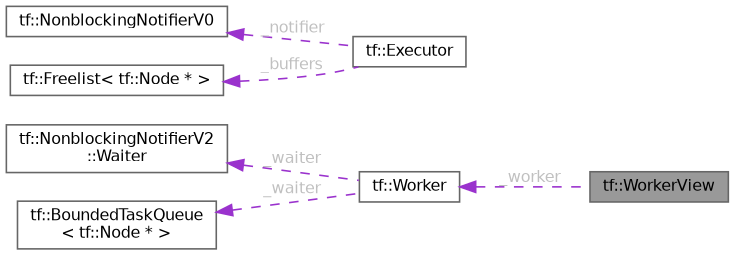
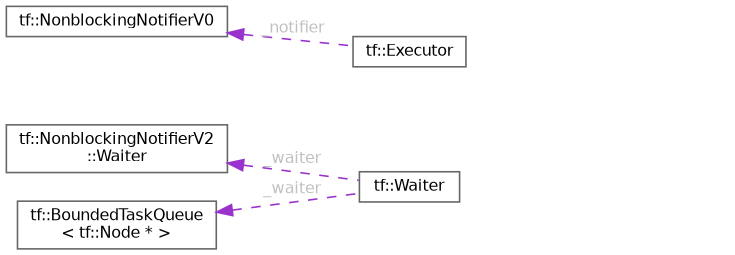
  digraph {
    rankdir=LR
    node [color=gray40 fillcolor=white fontname=Helvetica fontsize=10 shape=box style=filled]
    edge [color=darkorchid3 dir=back fontcolor=grey fontname=Helvetica fontsize=10 labelfontname=Helvetica labelfontsize=10 style=dashed]
-   n1 [fillcolor=grey60 fontcolor=black height=0.2 label="tf::WorkerView" width=0.4]
-   n2 [height=0.2 label="tf::Worker" width=0.4]
+   n2 [height=0.2 label="tf::Waiter" width=0.4]
    n3 [height=0.2 label="tf::Executor" width=0.4]
    n4 [height=0.2 label="tf::NonblockingNotifierV0" width=0.4]
-   n5 [height=0.2 label="tf::Freelist\< tf::Node * \>" width=0.4]
    n6 [height=0.2 label="tf::NonblockingNotifierV2\l::Waiter" width=0.4]
    n7 [height=0.2 label="tf::BoundedTaskQueue\l\< tf::Node * \>" width=0.4]
-   n2 -> n1 [label=" _worker"]
    n4 -> n3 [label=" _notifier"]
-   n5 -> n3 [label=" _buffers"]
    n6 -> n2 [label=" _waiter"]
    n7 -> n2 [label=" _waiter"]
  }
